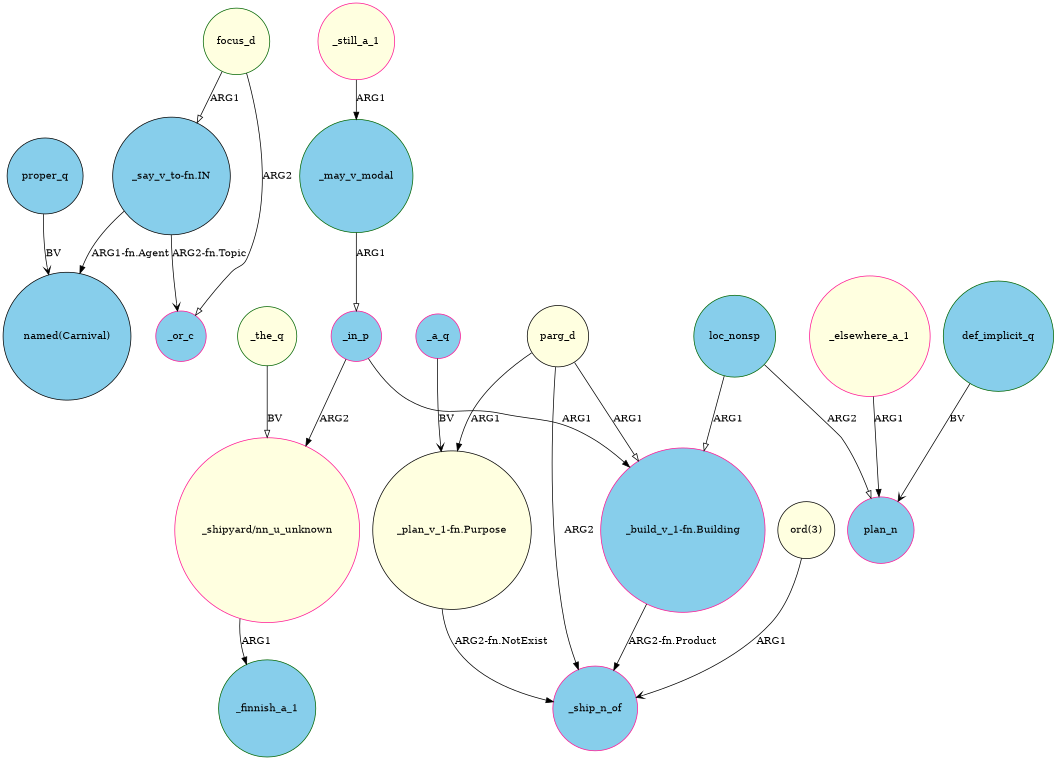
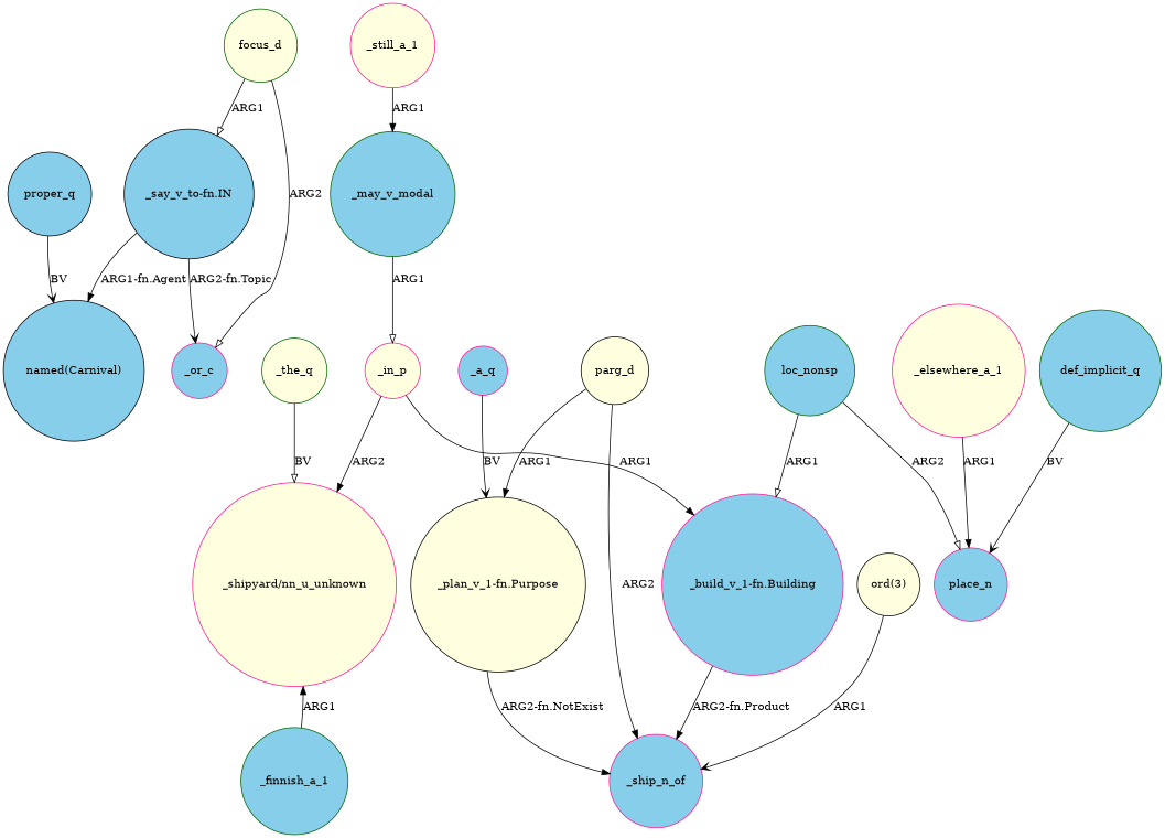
  digraph {
    node [color=deeppink fillcolor=skyblue shape=circle style=filled]
    edge [arrowhead=normal]
    "_say_v_to-fn.IN" [color=black]
    "named(Carnival)" [color=black]
    _or_c
    loc_nonsp [color=darkgreen]
    "_build_v_1-fn.Building"
-   place_n [label=plan_n]
+   place_n
    _ship_n_of
    "_plan_v_1-fn.Purpose" [color=black fillcolor=lightyellow]
-   _in_p
+   _in_p [fillcolor=lightyellow]
    "_shipyard/nn_u_unknown" [fillcolor=lightyellow]
    def_implicit_q [color=darkgreen]
    _finnish_a_1 [color=darkgreen]
    "ord(3)" [color=black fillcolor=lightyellow]
    parg_d [color=black fillcolor=lightyellow]
    _still_a_1 [fillcolor=lightyellow]
    _may_v_modal [color=darkgreen]
    proper_q [color=black]
    _elsewhere_a_1 [fillcolor=lightyellow]
    _the_q [color=darkgreen fillcolor=lightyellow]
    _a_q
    focus_d [color=darkgreen fillcolor=lightyellow]
    "_say_v_to-fn.IN" -> "named(Carnival)" [label="ARG1-fn.Agent"]
    "_say_v_to-fn.IN" -> _or_c [arrowhead=vee label="ARG2-fn.Topic"]
    loc_nonsp -> "_build_v_1-fn.Building" [arrowhead=onormal label=ARG1]
    loc_nonsp -> place_n [arrowhead=onormal label=ARG2]
    "_build_v_1-fn.Building" -> _ship_n_of [label="ARG2-fn.Product"]
    "_plan_v_1-fn.Purpose" -> _ship_n_of [label="ARG2-fn.NotExist"]
    _in_p -> "_build_v_1-fn.Building" [label=ARG1]
    _in_p -> "_shipyard/nn_u_unknown" [label=ARG2]
    def_implicit_q -> place_n [arrowhead=vee label=BV]
-   "_shipyard/nn_u_unknown" -> _finnish_a_1 [label=ARG1]
+   _finnish_a_1 -> "_shipyard/nn_u_unknown" [label=ARG1]
    "ord(3)" -> _ship_n_of [arrowhead=vee label=ARG1]
-   parg_d -> "_build_v_1-fn.Building" [arrowhead=onormal label=ARG1]
    parg_d -> _ship_n_of [label=ARG2]
    parg_d -> "_plan_v_1-fn.Purpose" [label=ARG1]
    _still_a_1 -> _may_v_modal [label=ARG1]
    _may_v_modal -> _in_p [arrowhead=onormal label=ARG1]
    proper_q -> "named(Carnival)" [arrowhead=vee label=BV]
    _elsewhere_a_1 -> place_n [label=ARG1]
    _the_q -> "_shipyard/nn_u_unknown" [arrowhead=onormal label=BV]
    _a_q -> "_plan_v_1-fn.Purpose" [arrowhead=vee label=BV]
    focus_d -> "_say_v_to-fn.IN" [arrowhead=onormal label=ARG1]
    focus_d -> _or_c [arrowhead=onormal label=ARG2]
  }
